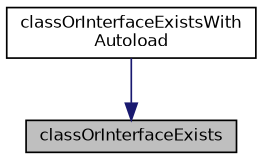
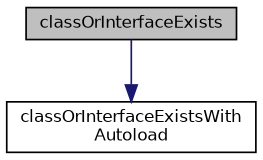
  digraph {
    rankdir=TB
    node [color=black fontname=Helvetica fontsize=10 shape=record style=filled]
    n1 [fillcolor=grey75 fontcolor=black height=0.2 label=classOrInterfaceExists width=0.4]
    n2 [fillcolor=white height=0.2 label="classOrInterfaceExistsWith\lAutoload" width=0.4]
-   n2 -> n1 [color=midnightblue fontname=Helvetica fontsize=10 labelfontname=Helvetica labelfontsize=10 style=solid]
+   n1 -> n2 [color=midnightblue fontname=Helvetica fontsize=10 labelfontname=Helvetica labelfontsize=10 style=solid]
  }
